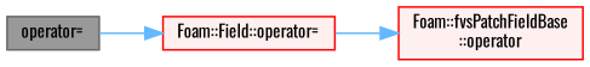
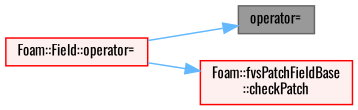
  digraph {
    fontname=Oswald
    rankdir=LR
    node [color=red fillcolor="#FFF0F0" fontname=Oswald fontsize=10 shape=box style=filled]
    edge [color=steelblue1 fontname=Oswald fontsize=10 labelfontname=Helvetica labelfontsize=10 style=solid]
    n1 [color=gray40 fillcolor=grey60 fontcolor=black height=0.2 label="operator=" width=0.4]
    n2 [height=0.2 label="Foam::Field::operator=" width=0.4]
-   n3 [height=0.2 label="Foam::fvsPatchFieldBase\l::operator" width=0.4]
-   n1 -> n2
+   n3 [height=0.2 label="Foam::fvsPatchFieldBase\l::checkPatch" width=0.4]
+   n2 -> n1
    n2 -> n3
  }
